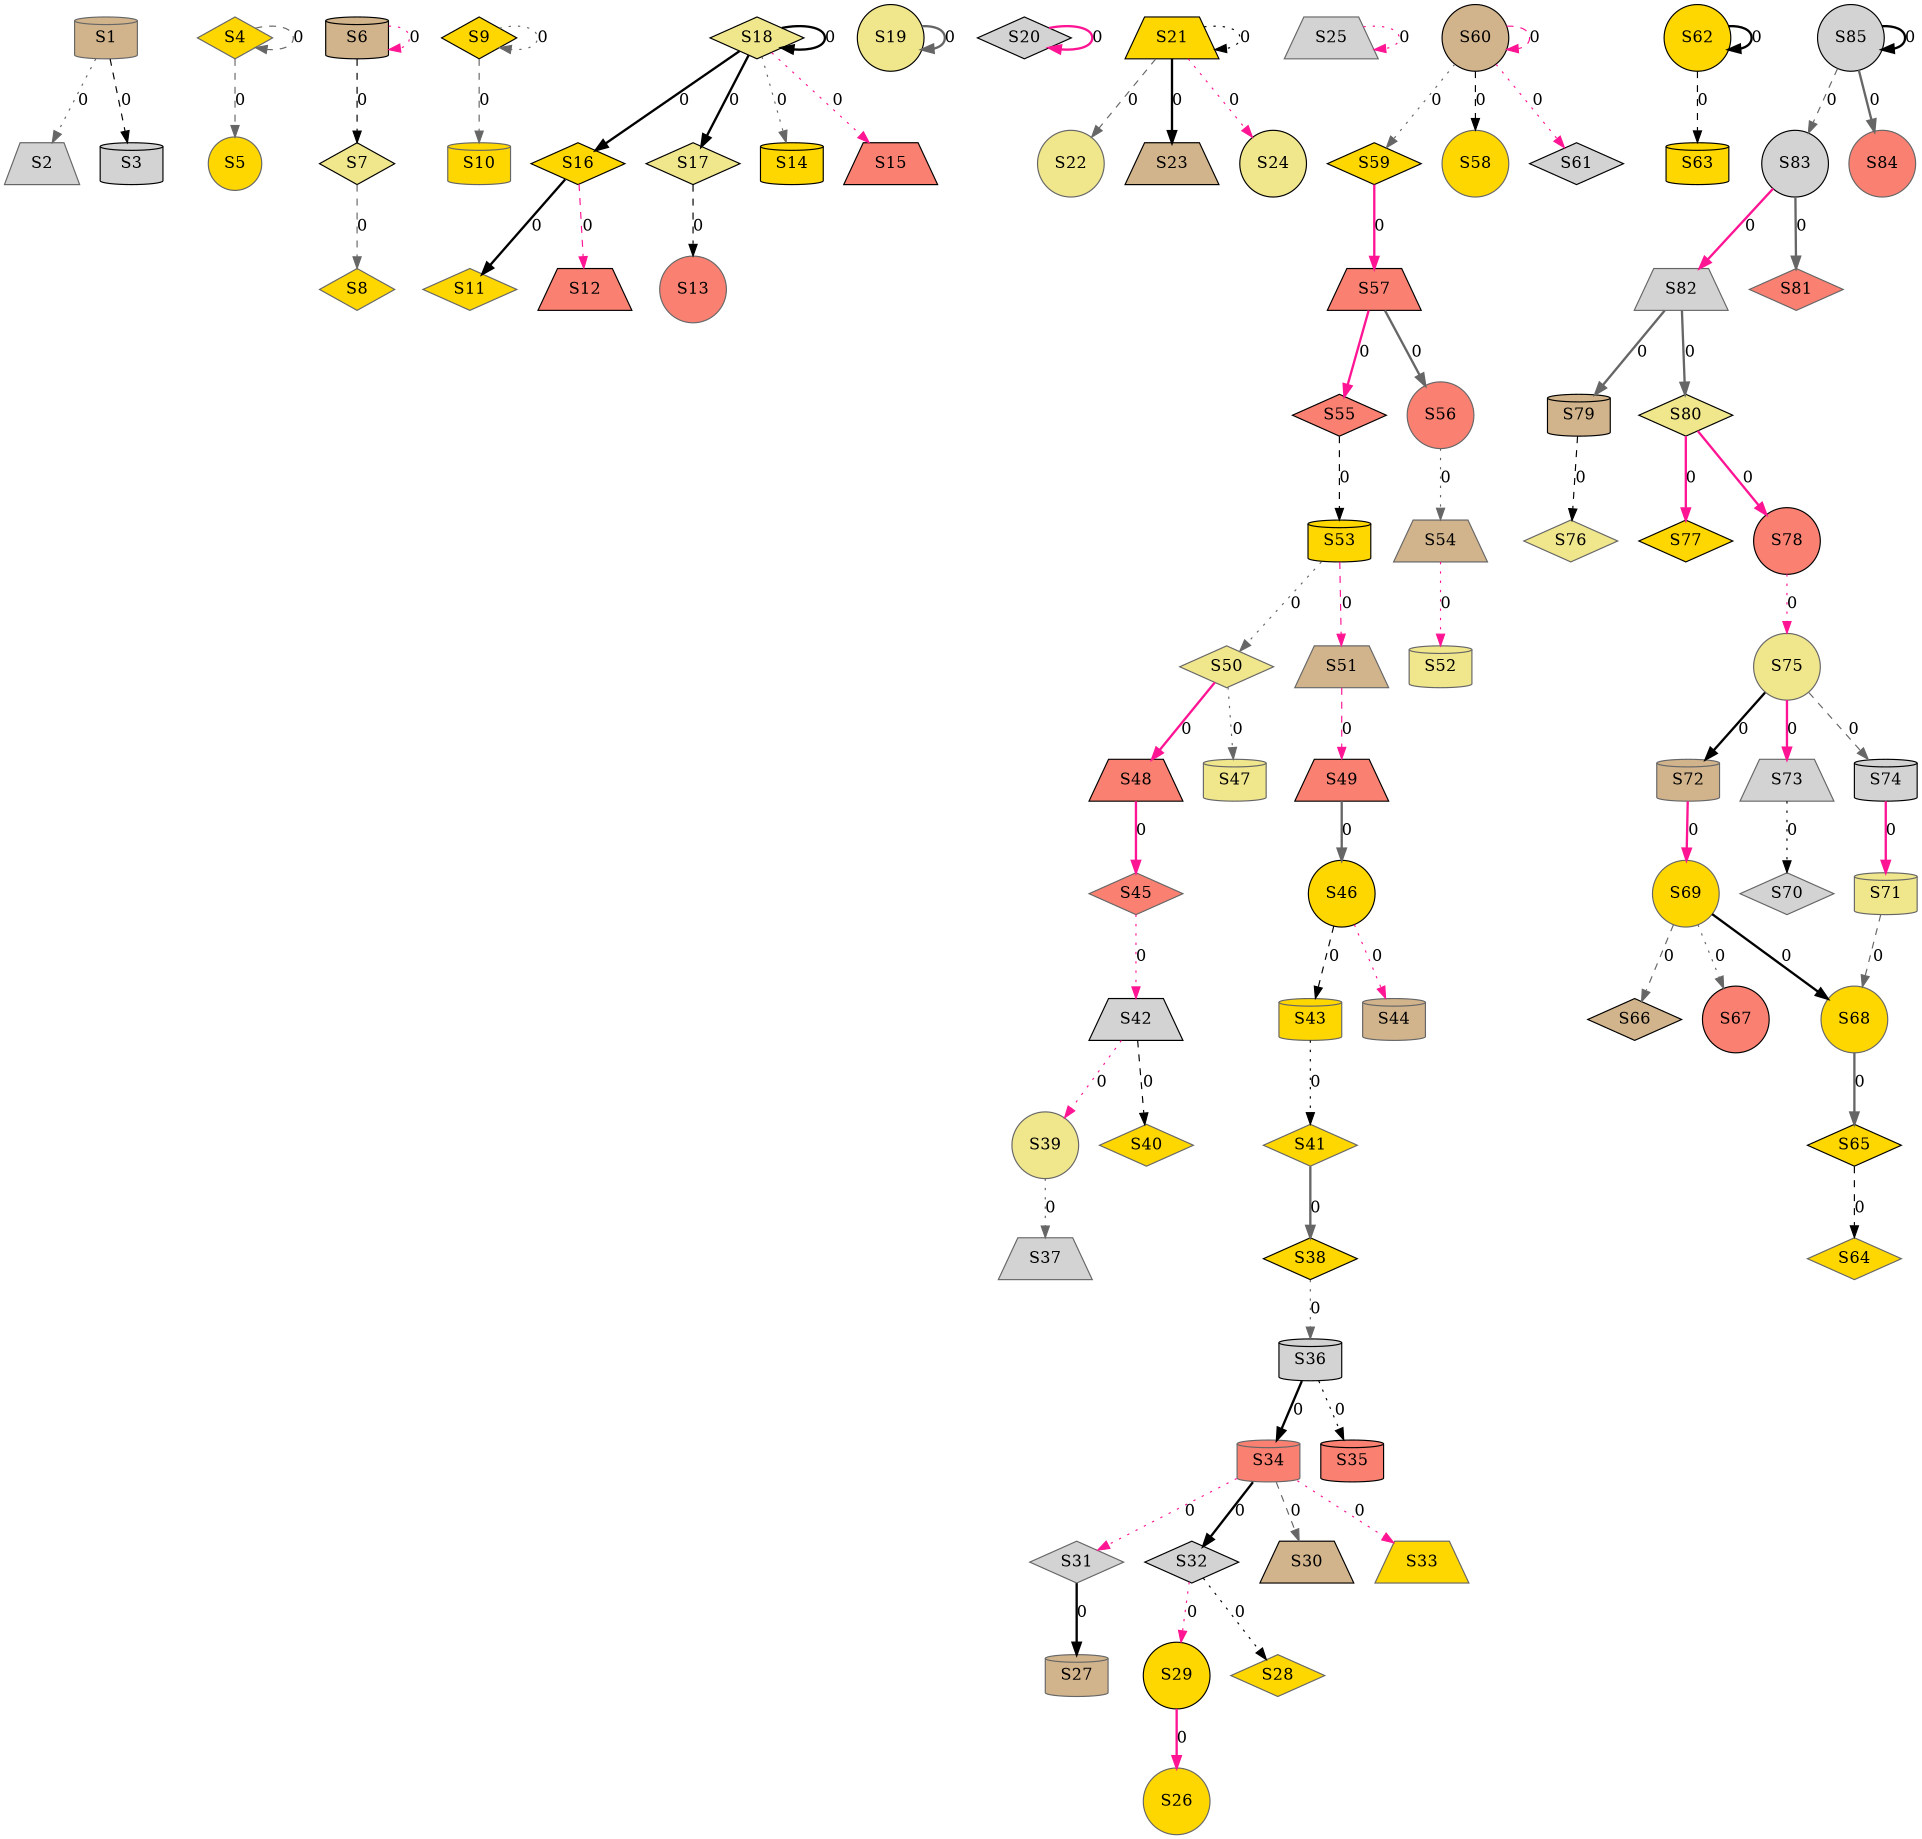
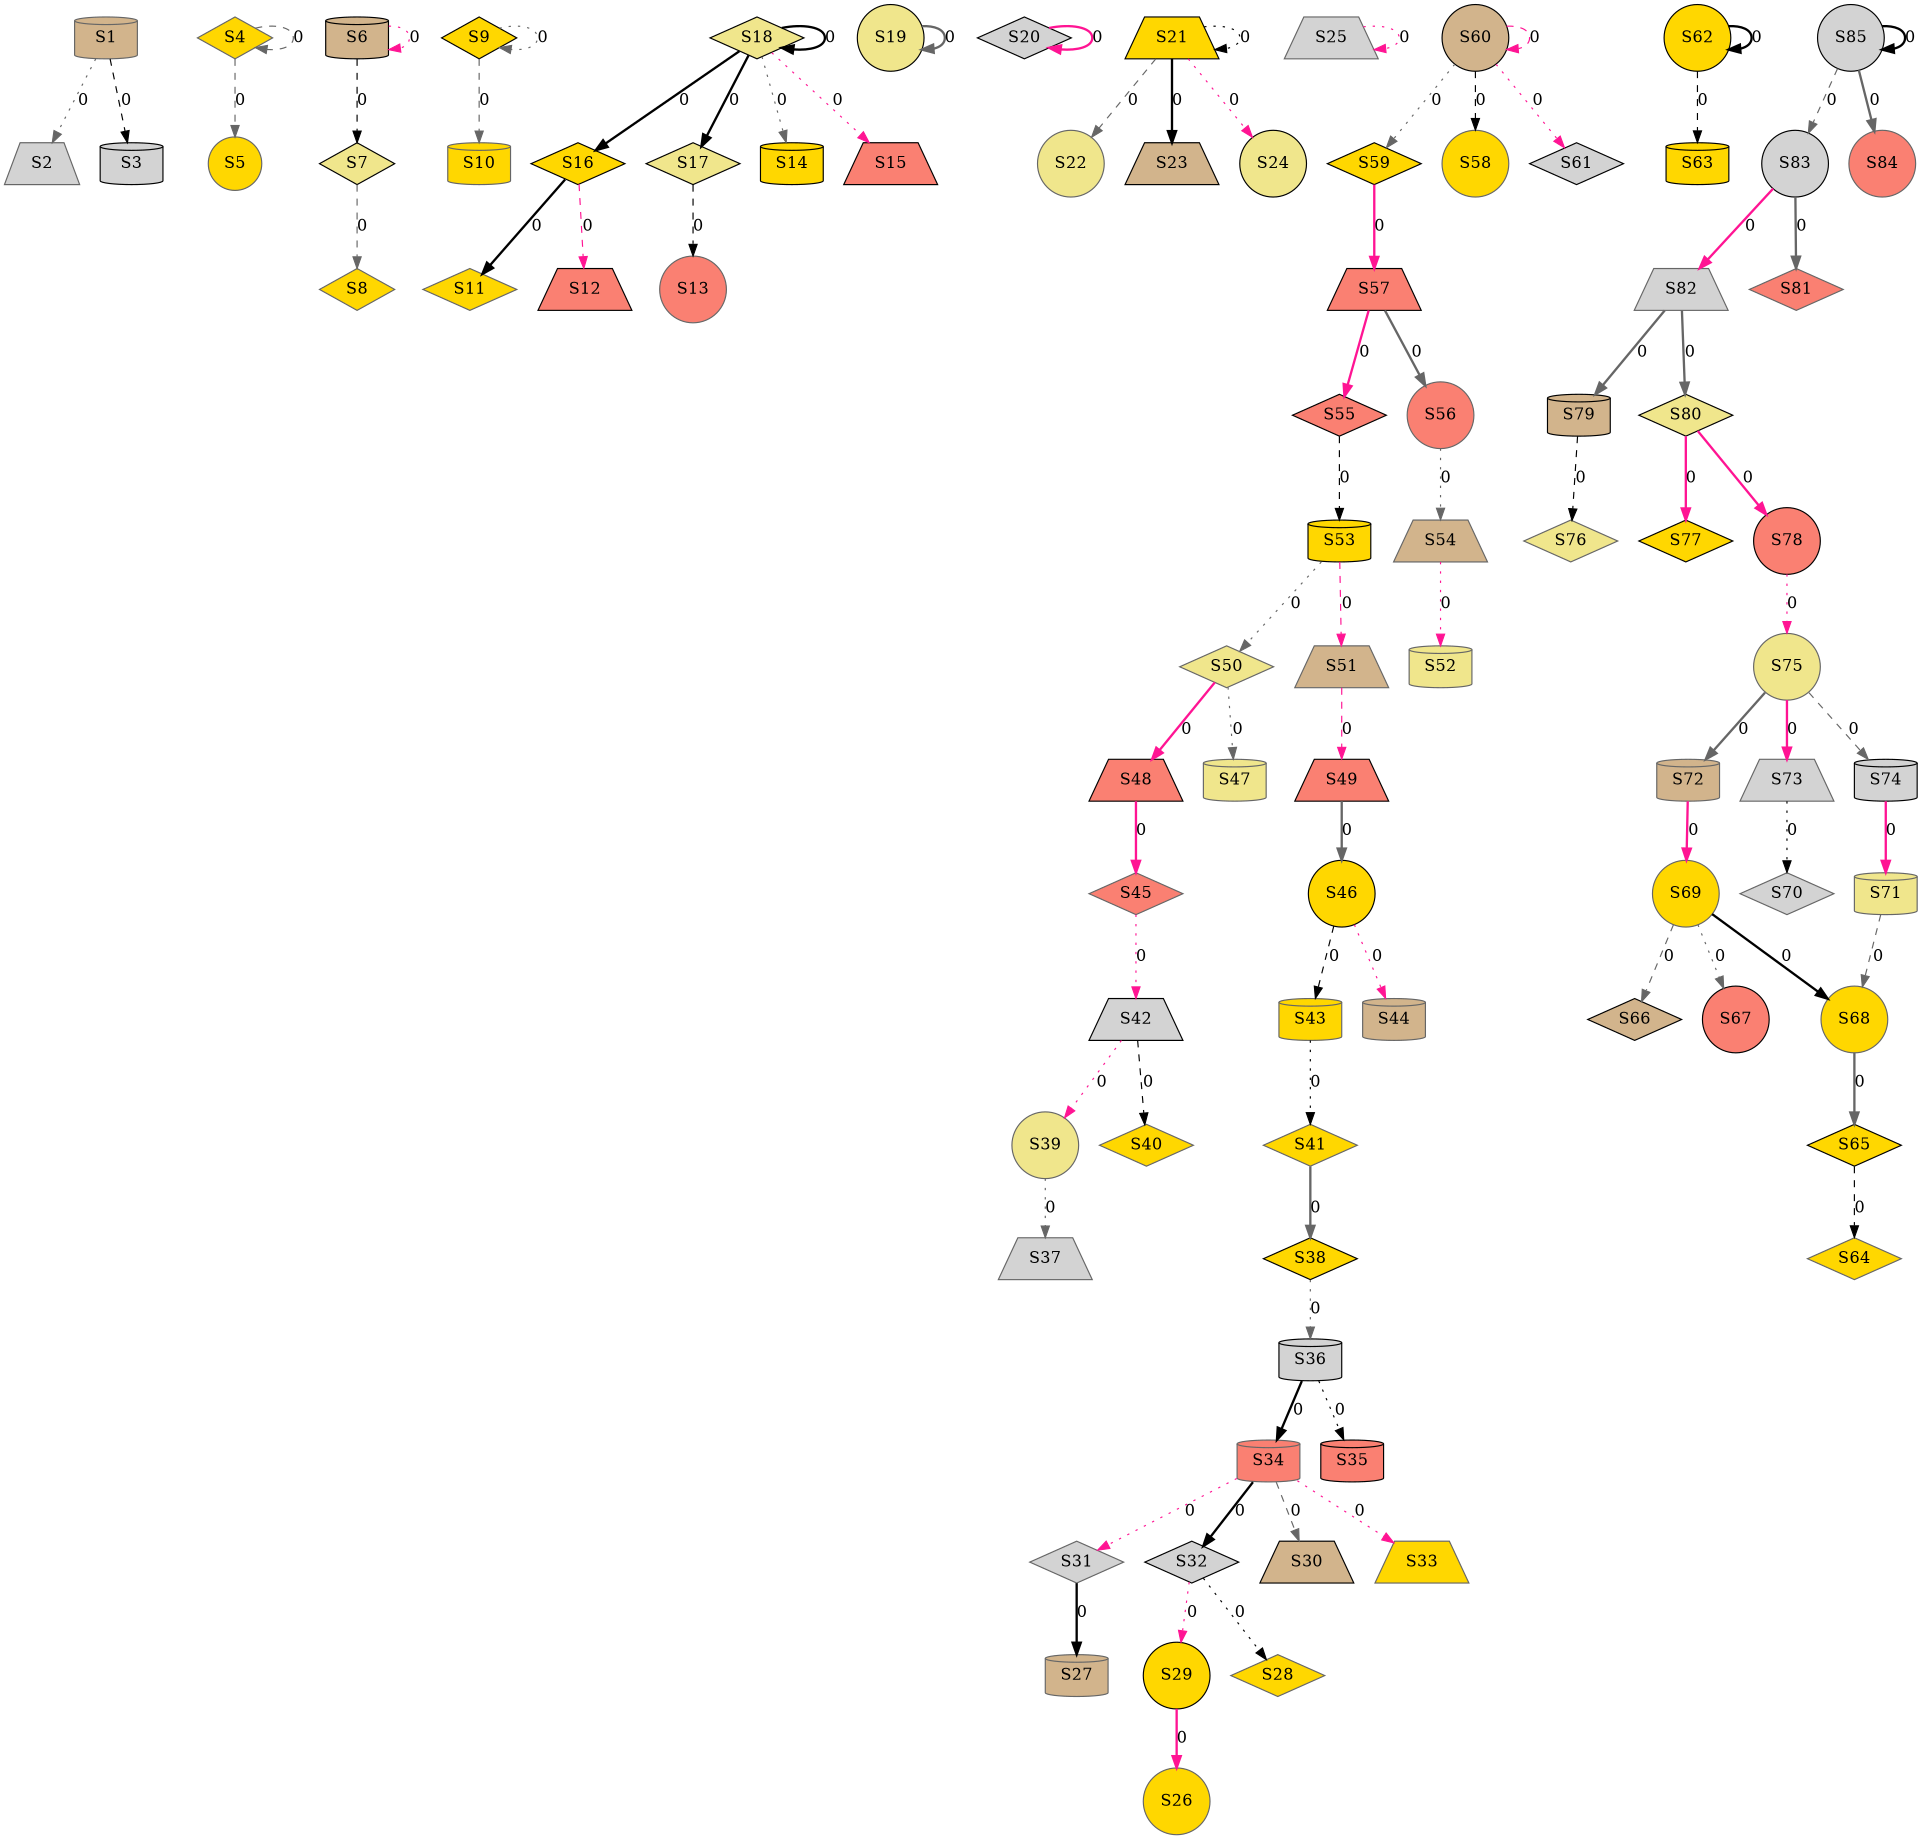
  strict digraph {
    node [color=black fillcolor=gold shape=diamond style=filled]
    edge [color=gray40 style=bold]
    S1 [color=gray40 fillcolor=tan shape=cylinder]
    S2 [color=gray40 fillcolor=lightgrey shape=trapezium]
    S3 [fillcolor=lightgrey shape=cylinder]
    S4 [color=gray40]
    S5 [color=gray40 shape=circle]
    S6 [fillcolor=tan shape=cylinder]
    S7 [fillcolor=khaki]
    S8 [color=gray40]
    S9
    S10 [color=gray40 shape=cylinder]
    S11 [color=gray40]
    S16
    S12 [fillcolor=salmon shape=trapezium]
    S17 [fillcolor=khaki]
    S13 [color=gray40 fillcolor=salmon shape=circle]
    S18 [fillcolor=khaki]
    S14 [shape=cylinder]
    S15 [fillcolor=salmon shape=trapezium]
    S19 [fillcolor=khaki shape=circle]
    S20 [fillcolor=lightgrey]
    S21 [shape=trapezium]
    S22 [color=gray40 fillcolor=khaki shape=circle]
    S23 [fillcolor=tan shape=trapezium]
    S24 [fillcolor=khaki shape=circle]
    S25 [color=gray40 fillcolor=lightgrey shape=trapezium]
    S29 [shape=circle]
    S26 [color=gray40 shape=circle]
    S31 [color=gray40 fillcolor=lightgrey]
    S27 [color=gray40 fillcolor=tan shape=cylinder]
    S32 [fillcolor=lightgrey]
    S28 [color=gray40]
    S34 [color=gray40 fillcolor=salmon shape=cylinder]
    S30 [fillcolor=tan shape=trapezium]
    S33 [color=gray40 shape=trapezium]
    S36 [fillcolor=lightgrey shape=cylinder]
    S35 [fillcolor=salmon shape=cylinder]
    S38
    S39 [color=gray40 fillcolor=khaki shape=circle]
    S37 [color=gray40 fillcolor=lightgrey shape=trapezium]
    S41 [color=gray40]
    S42 [fillcolor=lightgrey shape=trapezium]
    S40 [color=gray40]
    S43 [color=gray40 shape=cylinder]
    S45 [color=gray40 fillcolor=salmon]
    S46 [shape=circle]
    S44 [color=gray40 fillcolor=tan shape=cylinder]
    S48 [fillcolor=salmon shape=trapezium]
    S49 [fillcolor=salmon shape=trapezium]
    S50 [color=gray40 fillcolor=khaki]
    S47 [color=gray40 fillcolor=khaki shape=cylinder]
    S51 [color=gray40 fillcolor=tan shape=trapezium]
    S53 [shape=cylinder]
    S54 [color=gray40 fillcolor=tan shape=trapezium]
    S52 [color=gray40 fillcolor=khaki shape=cylinder]
    S55 [fillcolor=salmon]
    S56 [color=gray40 fillcolor=salmon shape=circle]
    S57 [fillcolor=salmon shape=trapezium]
    S59
    S60 [fillcolor=tan shape=circle]
    S58 [color=gray40 shape=circle]
    S61 [fillcolor=lightgrey]
    S62 [shape=circle]
    S63 [shape=cylinder]
    S64 [color=gray40]
    S65
    S68 [color=gray40 shape=circle]
    S69 [color=gray40 shape=circle]
    S66 [fillcolor=tan]
    S67 [fillcolor=salmon shape=circle]
    S72 [color=gray40 fillcolor=tan shape=cylinder]
    S73 [color=gray40 fillcolor=lightgrey shape=trapezium]
    S70 [color=gray40 fillcolor=lightgrey]
    S74 [fillcolor=lightgrey shape=cylinder]
    S71 [color=gray40 fillcolor=khaki shape=cylinder]
    S75 [color=gray40 fillcolor=khaki shape=circle]
    S78 [fillcolor=salmon shape=circle]
    S79 [fillcolor=tan shape=cylinder]
    S76 [color=gray40 fillcolor=khaki]
    S80 [fillcolor=khaki]
    S77
    S82 [color=gray40 fillcolor=lightgrey shape=trapezium]
    S83 [fillcolor=lightgrey shape=circle]
    S81 [color=gray40 fillcolor=salmon]
    S85 [fillcolor=lightgrey shape=circle]
    S84 [color=gray40 fillcolor=salmon shape=circle]
    S1 -> S2 [label=0 style=dotted]
    S1 -> S3 [color=black label=0 style=dashed]
    S4 -> S4 [label=0 style=dashed]
    S4 -> S5 [label=0 style=dashed]
    S6 -> S6 [color=deeppink label=0 style=dotted]
    S6 -> S7 [color=black label=0 style=dashed]
    S7 -> S8 [label=0 style=dashed]
    S9 -> S9 [label=0 style=dotted]
    S9 -> S10 [label=0 style=dashed]
    S16 -> S11 [color=black label=0]
    S16 -> S12 [color=deeppink label=0 style=dashed]
    S17 -> S13 [color=black label=0 style=dashed]
    S18 -> S16 [color=black label=0]
    S18 -> S17 [color=black label=0]
    S18 -> S18 [color=black label=0]
    S18 -> S14 [label=0 style=dotted]
    S18 -> S15 [color=deeppink label=0 style=dotted]
    S19 -> S19 [label=0]
    S20 -> S20 [color=deeppink label=0]
    S21 -> S21 [color=black label=0 style=dotted]
    S21 -> S22 [label=0 style=dashed]
    S21 -> S23 [color=black label=0]
    S21 -> S24 [color=deeppink label=0 style=dotted]
    S25 -> S25 [color=deeppink label=0 style=dotted]
    S29 -> S26 [color=deeppink label=0]
    S31 -> S27 [color=black label=0]
    S32 -> S29 [color=deeppink label=0 style=dotted]
    S32 -> S28 [color=black label=0 style=dotted]
    S34 -> S31 [color=deeppink label=0 style=dotted]
    S34 -> S32 [color=black label=0]
    S34 -> S30 [label=0 style=dashed]
    S34 -> S33 [color=deeppink label=0 style=dotted]
    S36 -> S34 [color=black label=0]
    S36 -> S35 [color=black label=0 style=dotted]
    S38 -> S36 [label=0 style=dotted]
    S39 -> S37 [label=0 style=dotted]
    S41 -> S38 [label=0]
    S42 -> S39 [color=deeppink label=0 style=dotted]
    S42 -> S40 [color=black label=0 style=dashed]
    S43 -> S41 [color=black label=0 style=dotted]
    S45 -> S42 [color=deeppink label=0 style=dotted]
    S46 -> S43 [color=black label=0 style=dashed]
    S46 -> S44 [color=deeppink label=0 style=dotted]
    S48 -> S45 [color=deeppink label=0]
    S49 -> S46 [label=0]
    S50 -> S48 [color=deeppink label=0]
    S50 -> S47 [label=0 style=dotted]
    S51 -> S49 [color=deeppink label=0 style=dashed]
    S53 -> S50 [label=0 style=dotted]
    S53 -> S51 [color=deeppink label=0 style=dashed]
    S54 -> S52 [color=deeppink label=0 style=dotted]
    S55 -> S53 [color=black label=0 style=dashed]
    S56 -> S54 [label=0 style=dotted]
    S57 -> S55 [color=deeppink label=0]
    S57 -> S56 [label=0]
    S59 -> S57 [color=deeppink label=0]
    S60 -> S59 [label=0 style=dotted]
    S60 -> S60 [color=deeppink label=0 style=dashed]
    S60 -> S58 [color=black label=0 style=dashed]
    S60 -> S61 [color=deeppink label=0 style=dotted]
    S62 -> S62 [color=black label=0]
    S62 -> S63 [color=black label=0 style=dashed]
    S65 -> S64 [color=black label=0 style=dashed]
    S68 -> S65 [label=0]
    S69 -> S68 [color=black label=0]
    S69 -> S66 [label=0 style=dashed]
    S69 -> S67 [label=0 style=dotted]
    S72 -> S69 [color=deeppink label=0]
    S73 -> S70 [color=black label=0 style=dotted]
    S74 -> S71 [color=deeppink label=0]
    S71 -> S68 [label=0 style=dashed]
-   S75 -> S72 [color=black label=0]
+   S75 -> S72 [label=0]
    S75 -> S73 [color=deeppink label=0]
    S75 -> S74 [label=0 style=dashed]
    S78 -> S75 [color=deeppink label=0 style=dotted]
    S79 -> S76 [color=black label=0 style=dashed]
    S80 -> S78 [color=deeppink label=0]
    S80 -> S77 [color=deeppink label=0]
    S82 -> S79 [label=0]
    S82 -> S80 [label=0]
    S83 -> S82 [color=deeppink label=0]
    S83 -> S81 [label=0]
    S85 -> S83 [label=0 style=dashed]
    S85 -> S85 [color=black label=0]
    S85 -> S84 [label=0]
  }
